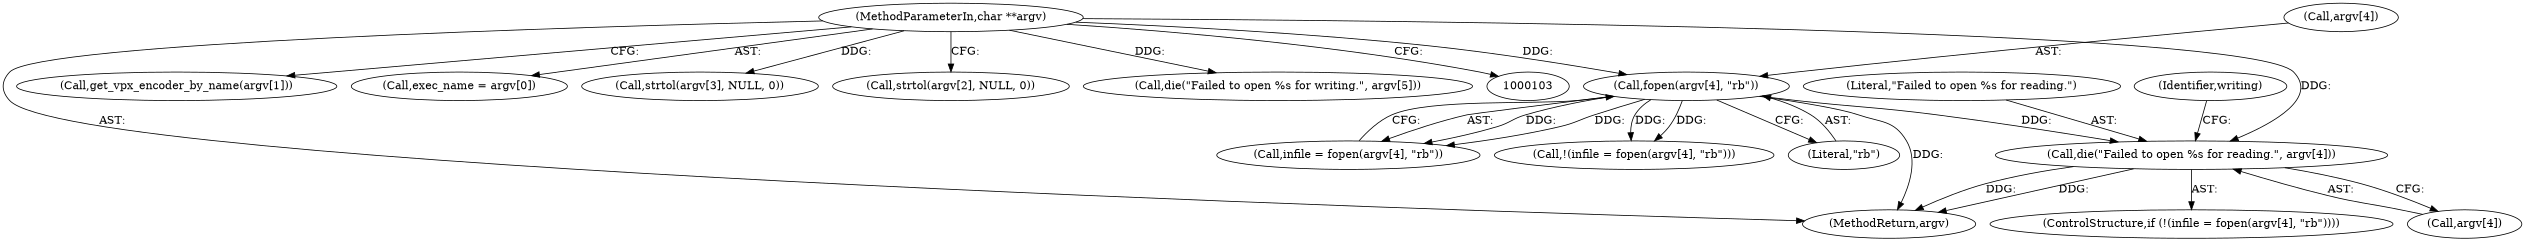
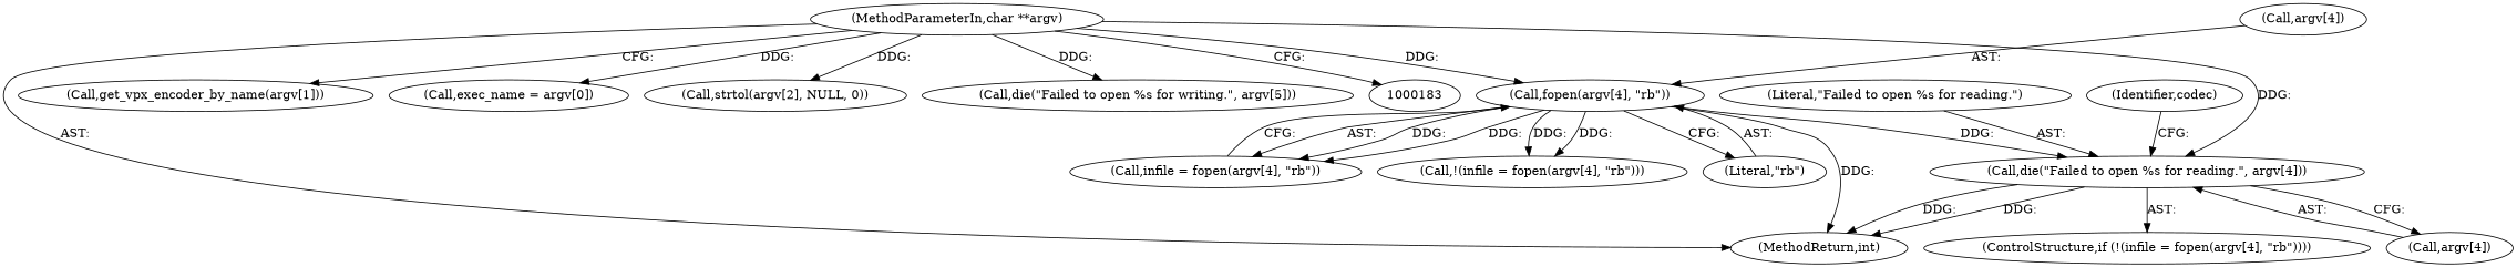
  digraph {
    n1 [label="(Call,die(\"Failed to open %s for reading.\", argv[4]))"]
-   n2 [label="(MethodReturn,argv)"]
+   n2 [label="(MethodReturn,int)"]
    n3 [label="(ControlStructure,if (!(infile = fopen(argv[4], \"rb\"))))"]
    n4 [label="(Call,argv[4])"]
    n5 [label="(Call,fopen(argv[4], \"rb\"))"]
    n6 [label="(Call,infile = fopen(argv[4], \"rb\"))"]
    n7 [label="(Call,!(infile = fopen(argv[4], \"rb\")))"]
    n8 [label="(Literal,\"rb\")"]
    n9 [label="(MethodParameterIn,char **argv)"]
    n10 [label="(Call,get_vpx_encoder_by_name(argv[1]))"]
    n11 [label="(Call,exec_name = argv[0])"]
-   n12 [label="(Call,strtol(argv[3], NULL, 0))"]
    n13 [label="(Call,strtol(argv[2], NULL, 0))"]
    n14 [label="(Call,die(\"Failed to open %s for writing.\", argv[5]))"]
-   1000103
+   1000103 [label=1000183]
    n16 [label="(Literal,\"Failed to open %s for reading.\")"]
    n17 [label="(Call,argv[4])"]
-   n18 [label="(Identifier,writing)"]
+   n18 [label="(Identifier,codec)"]
    n1 -> n2 [label="DDG: "]
    n1 -> n2 [label="DDG: "]
    n1 -> n3 [label="AST: "]
    n1 -> n4 [label="CFG: "]
    n4 -> n1 [label="AST: "]
    n5 -> n1 [label="DDG: "]
    n5 -> n2 [label="DDG: "]
    n5 -> n6 [label="AST: "]
    n5 -> n6 [label="DDG: "]
    n5 -> n6 [label="DDG: "]
    n5 -> n7 [label="DDG: "]
    n5 -> n7 [label="DDG: "]
    n5 -> n8 [label="CFG: "]
    n6 -> n5 [label="CFG: "]
    n8 -> n5 [label="AST: "]
    n9 -> n1 [label="DDG: "]
    n9 -> n2 [label="AST: "]
    n9 -> n5 [label="DDG: "]
    n9 -> n10 [label="CFG: "]
-   n9 -> n11 [label="AST: "]
-   n9 -> n12 [label="DDG: "]
-   n9 -> n13 [label="CFG: "]
+   n9 -> n11 [label="DDG: "]
+   n9 -> n13 [label="DDG: "]
    n9 -> n14 [label="DDG: "]
    n9 -> 1000103 [label="CFG: "]
    n16 -> n1 [label="AST: "]
    n17 -> n5 [label="AST: "]
    n18 -> n1 [label="CFG: "]
  }
